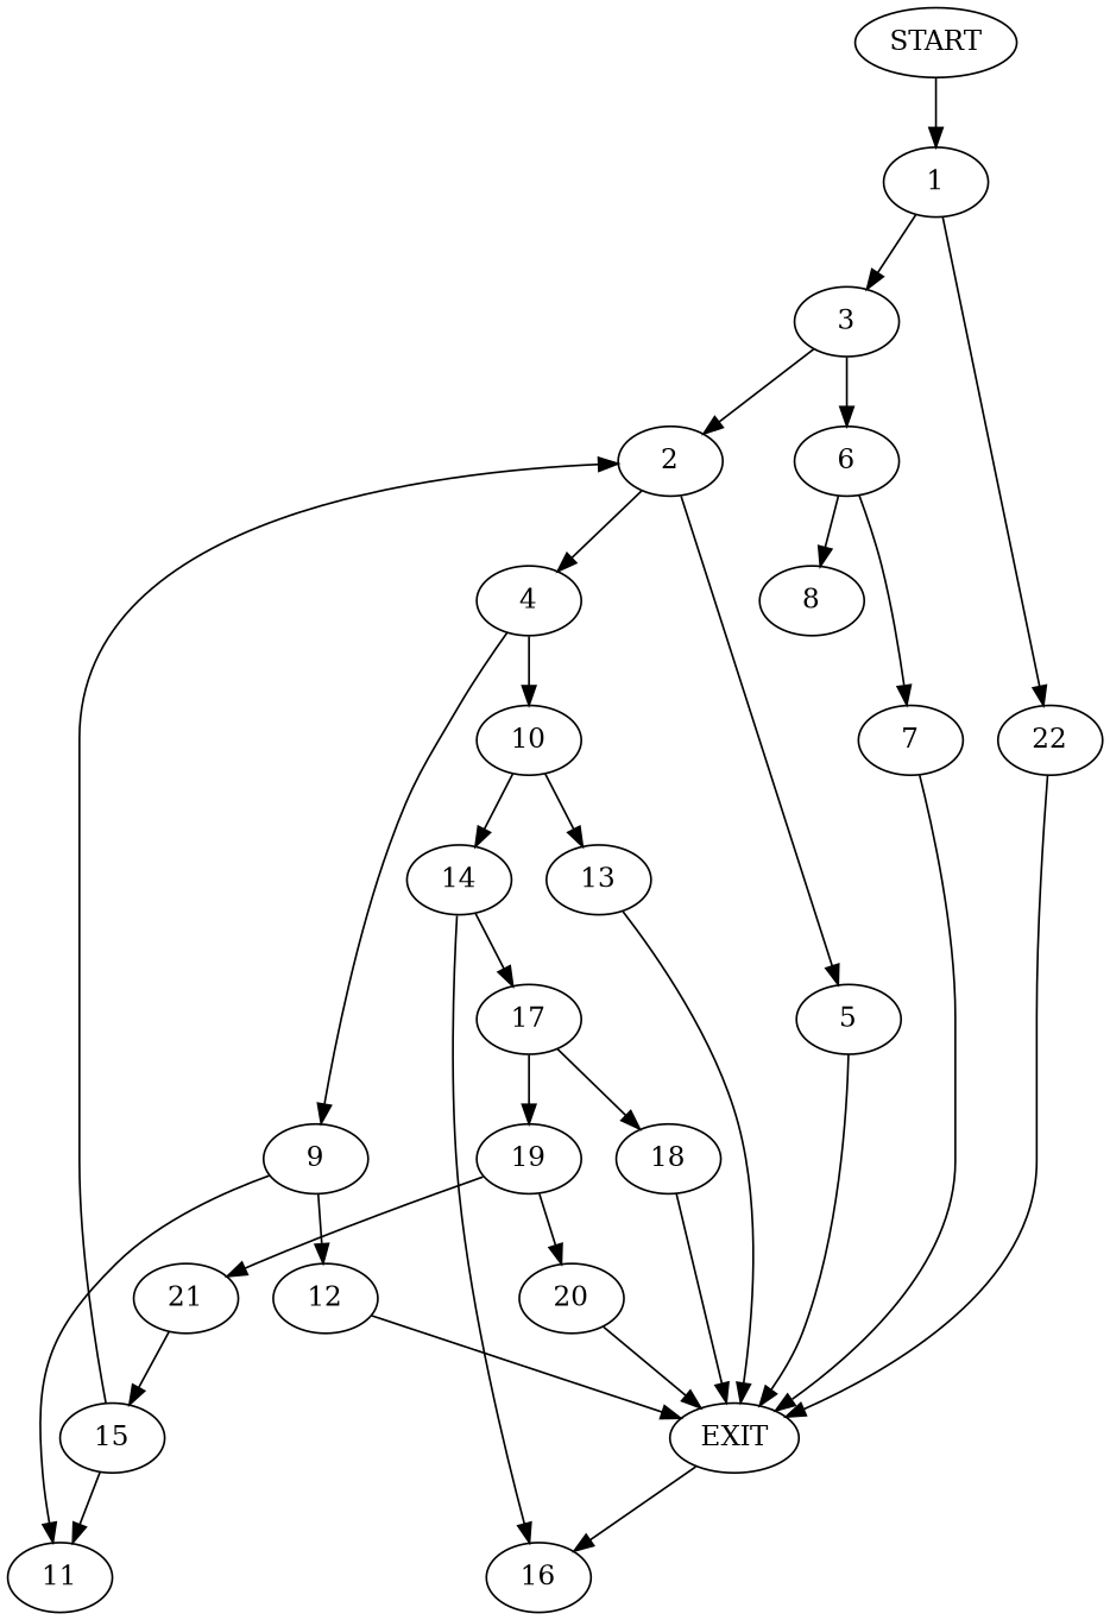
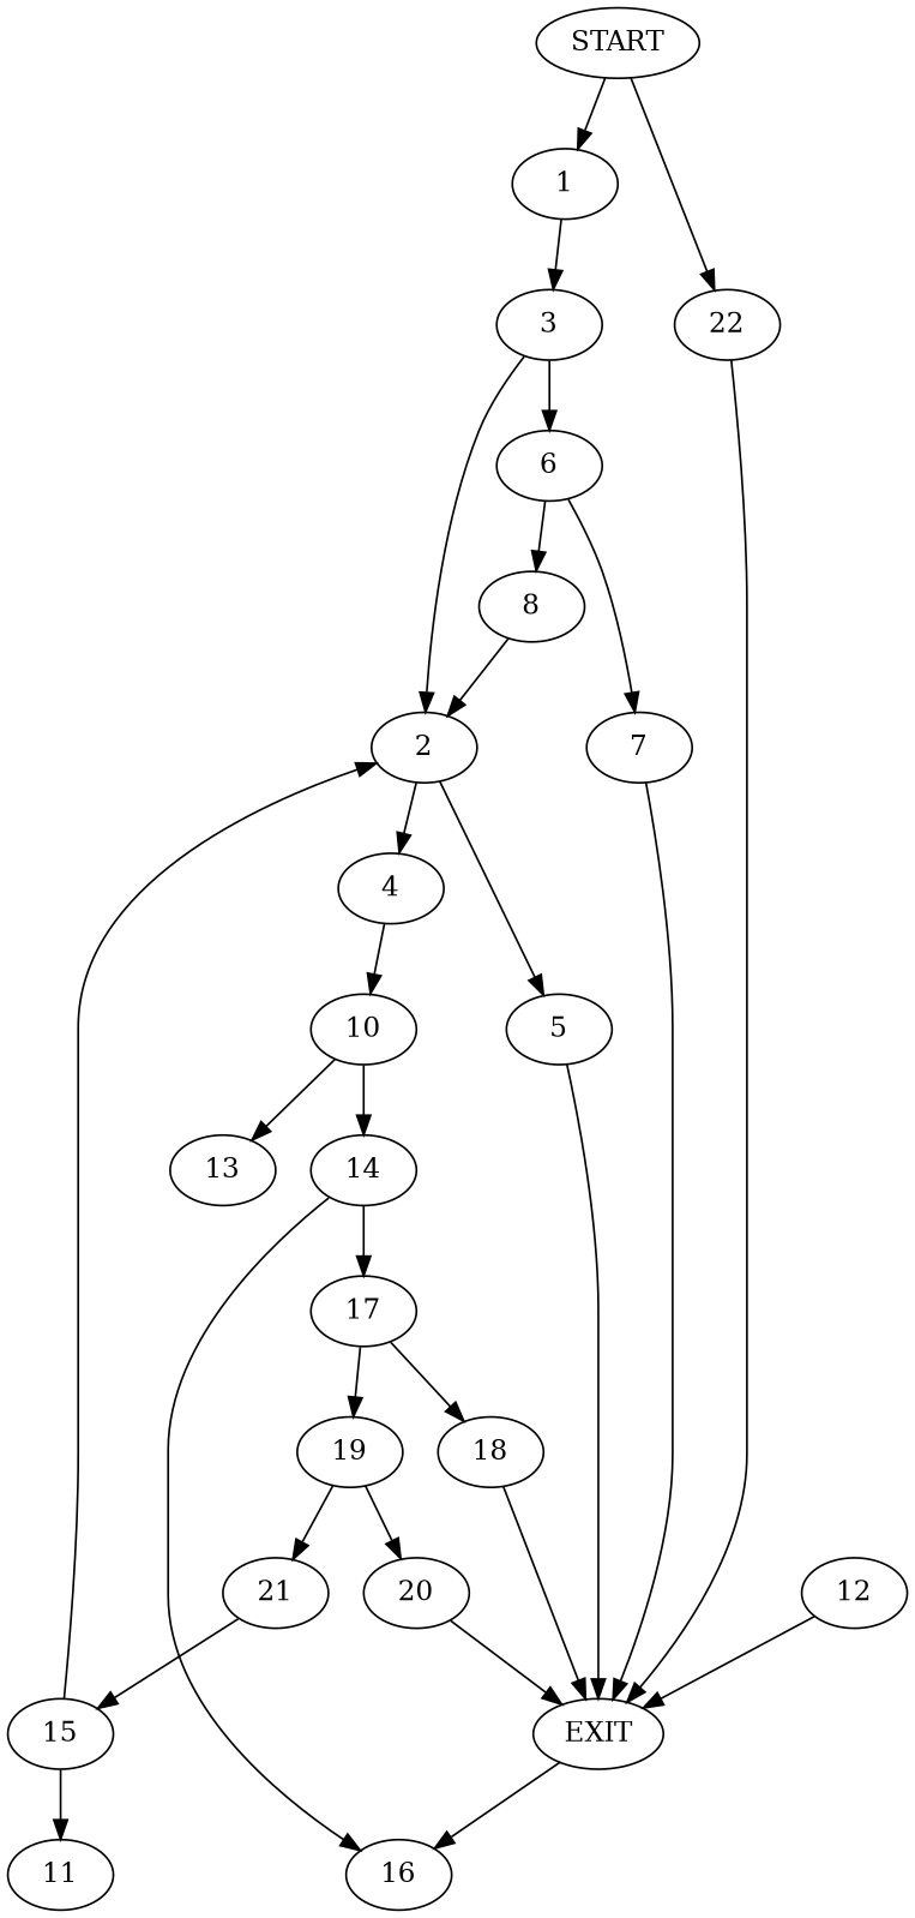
  digraph {
    n1 [label=START]
    1
    22
    3
    n5 [label=EXIT]
    16
    2
    4
    5
    6
-   9
    10
    7
    8
    11
    12
    13
    14
    17
    15
    18
    19
    20
    21
    n1 -> 1
-   1 -> 22
+   n1 -> 22
    1 -> 3
    22 -> n5
    3 -> 2
    3 -> 6
    n5 -> 16
    2 -> 4
    2 -> 5
-   4 -> 9
    4 -> 10
    5 -> n5
    6 -> 7
    6 -> 8
-   9 -> 11
-   9 -> 12
    10 -> 13
    10 -> 14
    7 -> n5
+   8 -> 2
    12 -> n5
-   13 -> n5
    14 -> 16
    14 -> 17
    17 -> 18
    17 -> 19
    15 -> 2
    15 -> 11
    18 -> n5
    19 -> 20
    19 -> 21
    20 -> n5
    21 -> 15
  }
